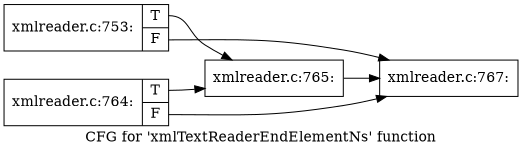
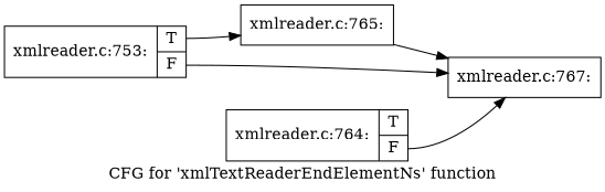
  digraph {
    label="CFG for 'xmlTextReaderEndElementNs' function"
    rankdir=LR
    node [shape=record]
    edge [tailport=s0]
    n1 [label="{xmlreader.c:753:|{<s0>T|<s1>F}}"]
    n2 [label="{xmlreader.c:767:}"]
    n3 [label="{xmlreader.c:765:}"]
    n4 [label="{xmlreader.c:764:|{<s0>T|<s1>F}}"]
    n1 -> n2 [tailport=s1]
    n1 -> n3
    n3 -> n2
    n4 -> n2 [tailport=s1]
-   n4 -> n3
  }
